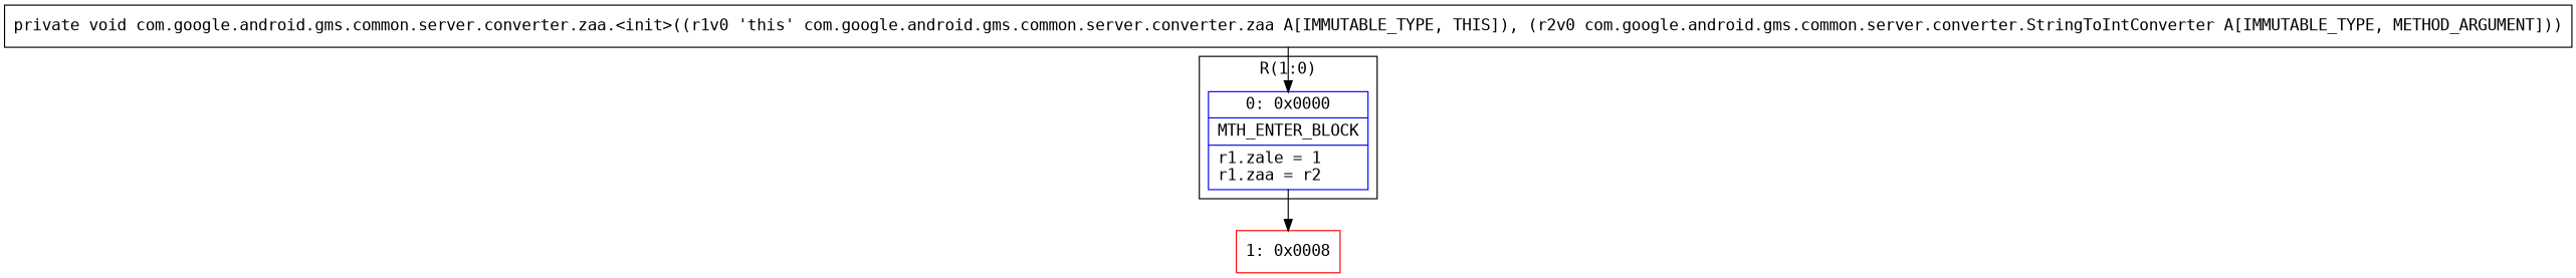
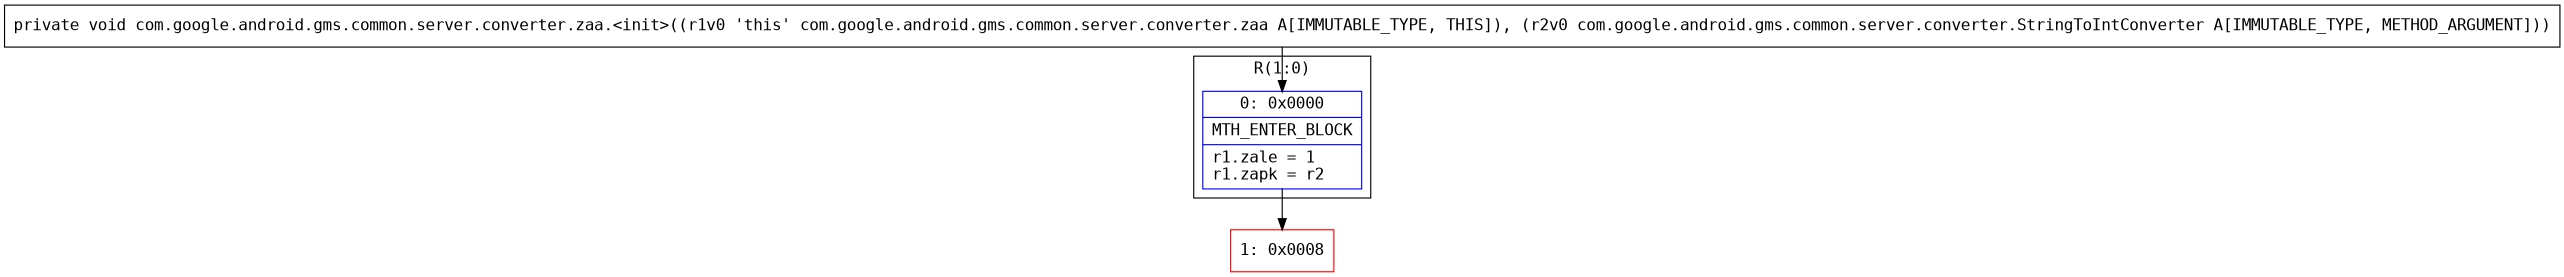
  digraph {
    fontname="DejaVu Sans Mono"
    node [shape=record fontname="DejaVu Sans Mono"]
    edge [fontname="DejaVu Sans Mono"]
-   n1 [color=blue label="{0\:\ 0x0000|MTH_ENTER_BLOCK\l|r1.zale = 1\lr1.zaa = r2\l}"]
+   n1 [color=blue label="{0\:\ 0x0000|MTH_ENTER_BLOCK\l|r1.zale = 1\lr1.zapk = r2\l}"]
    n2 [color=red label="{1\:\ 0x0008}"]
    n3 [label="{private void com.google.android.gms.common.server.converter.zaa.\<init\>((r1v0 'this' com.google.android.gms.common.server.converter.zaa A[IMMUTABLE_TYPE, THIS]), (r2v0 com.google.android.gms.common.server.converter.StringToIntConverter A[IMMUTABLE_TYPE, METHOD_ARGUMENT])) }"]
    subgraph cluster_1 {
      label="R(1:0)"
      n1
    }
    n1 -> n2
    n3 -> n1
  }
